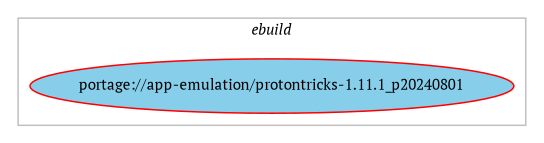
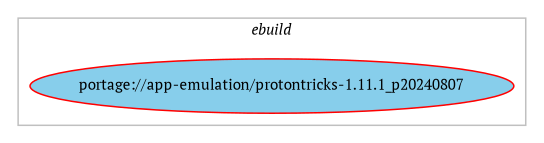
  digraph {
    compound=true
    concentrate=true
    fontname="PT Serif"
    fontsize=10
    newrank=true
    rankdir=LR
    ranksep=1.5
-   n1 [color=red fontname="PT Serif" fontsize=10 label="portage://app-emulation/protontricks-1.11.1_p20240801" width=4 style=filled fillcolor=skyblue]
+   n1 [color=red fontname="PT Serif" fontsize=10 label="portage://app-emulation/protontricks-1.11.1_p20240807" width=4 style=filled fillcolor=skyblue]
    subgraph cluster_1 {
      color=gray
      label=<<i>ebuild</i>>
      n1
    }
    subgraph cluster_2 {
      color=gray
      label=<<i>dependencies</i>>
      subgraph cluster_3 {
        color=gray
        fillcolor="#eeeeee"
        label=<<i>compile</i>>
        style=filled
      }
      subgraph cluster_4 {
        color=gray
        fillcolor="#eeeeee"
        label=<<i>compile and run</i>>
        style=filled
      }
      subgraph cluster_5 {
        color=gray
        fillcolor="#eeeeee"
        label=<<i>run</i>>
        style=filled
      }
    }
    subgraph cluster_6 {
      color=gray
      label=<<i>candidates</i>>
      rank=same
    }
  }
